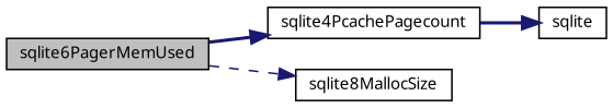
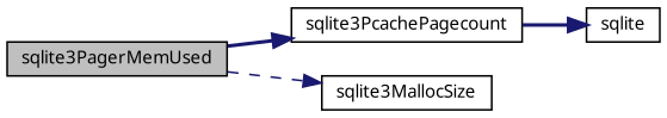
  digraph {
    fontname="Noto Sans"
    rankdir=LR
    node [color=black fillcolor=white fontname="Noto Sans" fontsize=10 shape=record style=filled]
    edge [color=midnightblue fontname="Noto Sans" fontsize=10 labelfontname=FreeSans labelfontsize=10 style=bold]
-   n1 [fillcolor=grey75 fontcolor=black height=0.2 label=sqlite6PagerMemUsed width=0.4]
-   n2 [height=0.2 label=sqlite4PcachePagecount width=0.4]
-   n3 [height=0.2 label=sqlite8MallocSize width=0.4]
+   n1 [fillcolor=grey75 fontcolor=black height=0.2 label=sqlite3PagerMemUsed width=0.4]
+   n2 [height=0.2 label=sqlite3PcachePagecount width=0.4]
+   n3 [height=0.2 label=sqlite3MallocSize width=0.4]
    n4 [height=0.2 label=sqlite width=0.4]
    n1 -> n2
    n1 -> n3 [style=dashed]
    n2 -> n4
  }
